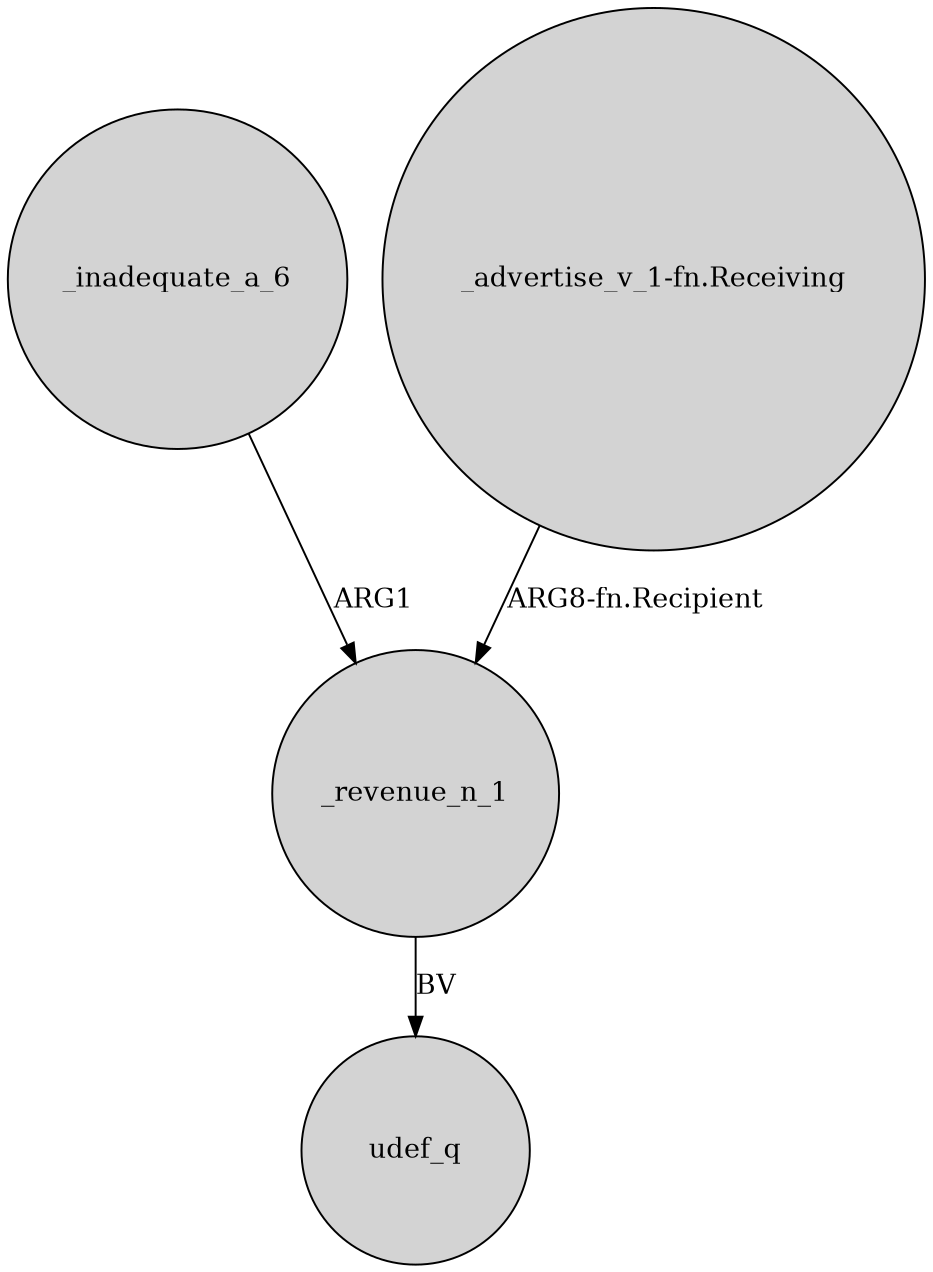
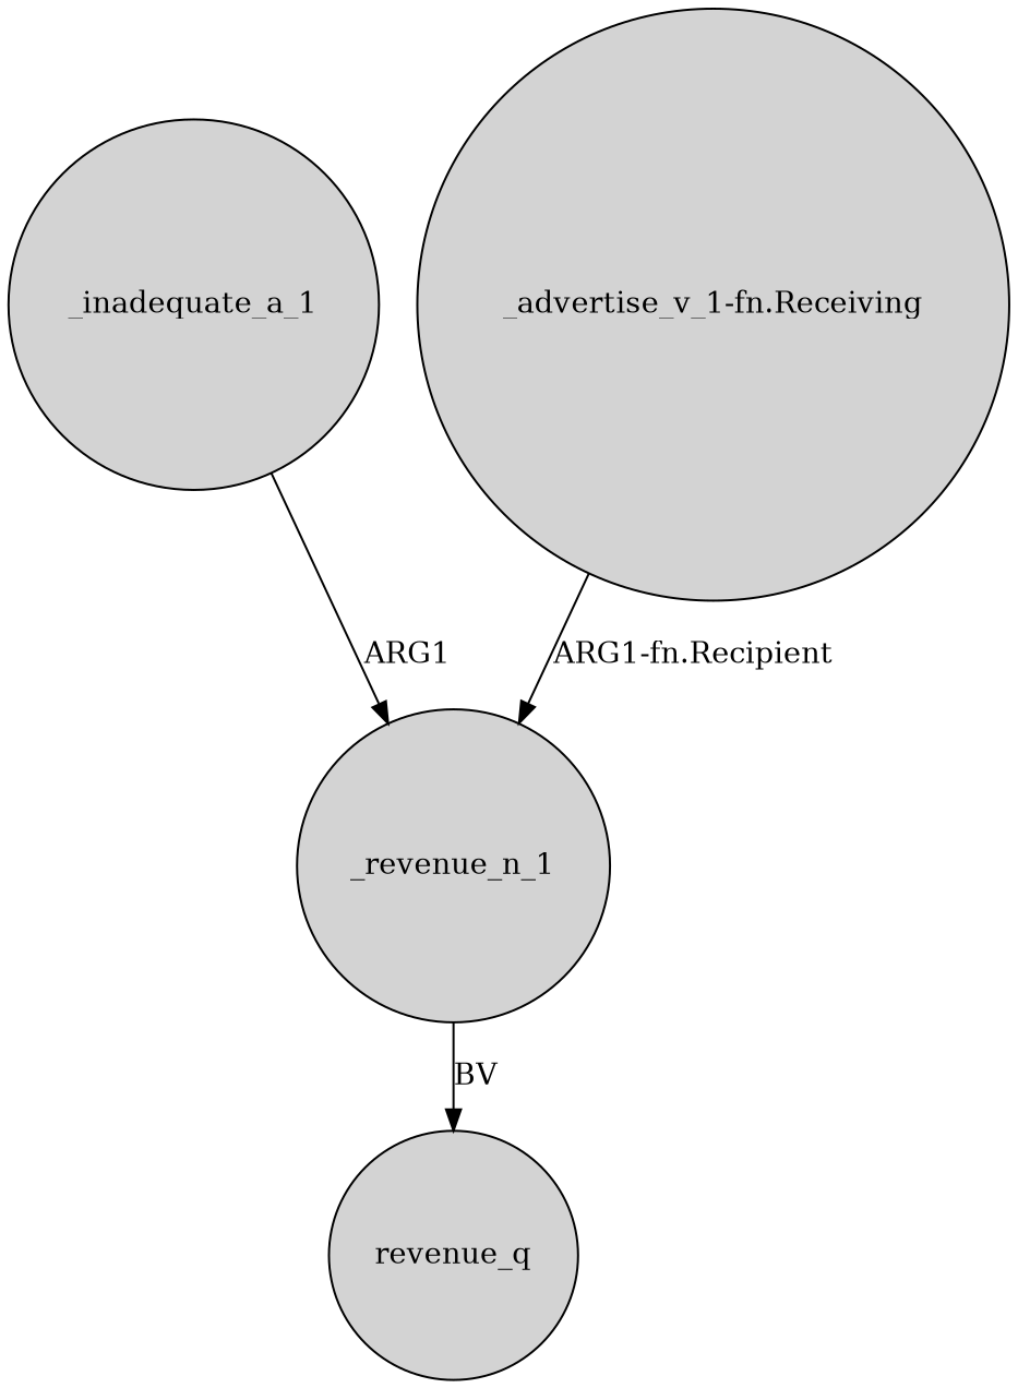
  digraph {
    node [shape=circle style=filled]
-   _inadequate_a_1 [label=_inadequate_a_6]
+   _inadequate_a_1
    _revenue_n_1
-   udef_q
+   udef_q [label=revenue_q]
    "_advertise_v_1-fn.Receiving"
    _inadequate_a_1 -> _revenue_n_1 [label=ARG1]
    _revenue_n_1 -> udef_q [label=BV]
-   "_advertise_v_1-fn.Receiving" -> _revenue_n_1 [label="ARG8-fn.Recipient"]
+   "_advertise_v_1-fn.Receiving" -> _revenue_n_1 [label="ARG1-fn.Recipient"]
  }
